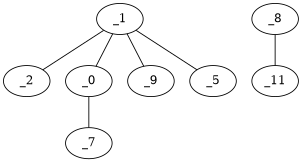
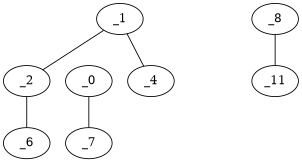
  graph {
    fontname="DejaVu Serif"
    node [charge=0 chem=1 fontname="DejaVu Serif" symbol="C  " y=0]
    edge [fontname="DejaVu Serif" valence=1]
    _1 [chem=5 symbol="S  " x=4.5981]
    _2 [chem=5 symbol="S  " x=5.4641 y=0.5]
    n3 [label=_0 x=3.7321 y=-0.5]
-   _4 [chem=2 symbol="O  " x=5.0981 y=-0.866 label=_9]
-   _5 [chem=2 symbol="O  " x=4.0981 y=0.866]
+   _4 [chem=2 symbol="O  " x=5.0981 y=-0.866]
+   _6 [x=6.3301]
    _7 [x=2.866]
    _8 [x=7.1962 y=0.5]
    n9 [chem=4 label=_11 symbol="N  " x=8.0622]
    _1 -- _2
-   _1 -- n3
    _1 -- _4 [valence=2]
-   _1 -- _5 [valence=2]
+   _2 -- _6
    n3 -- _7
    _8 -- n9
  }
